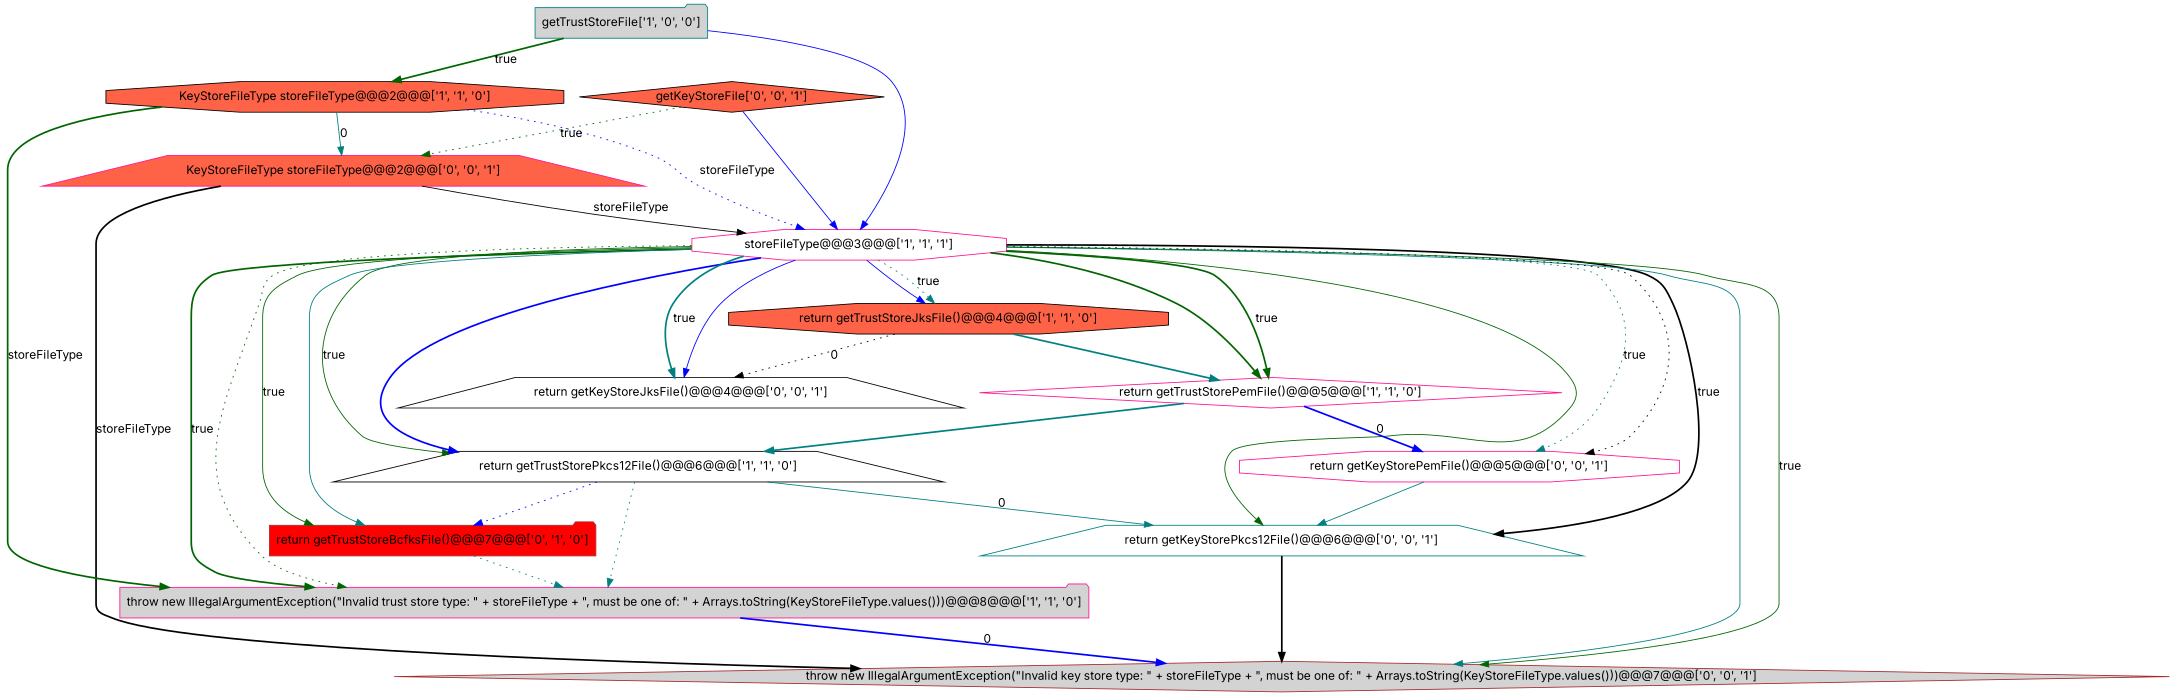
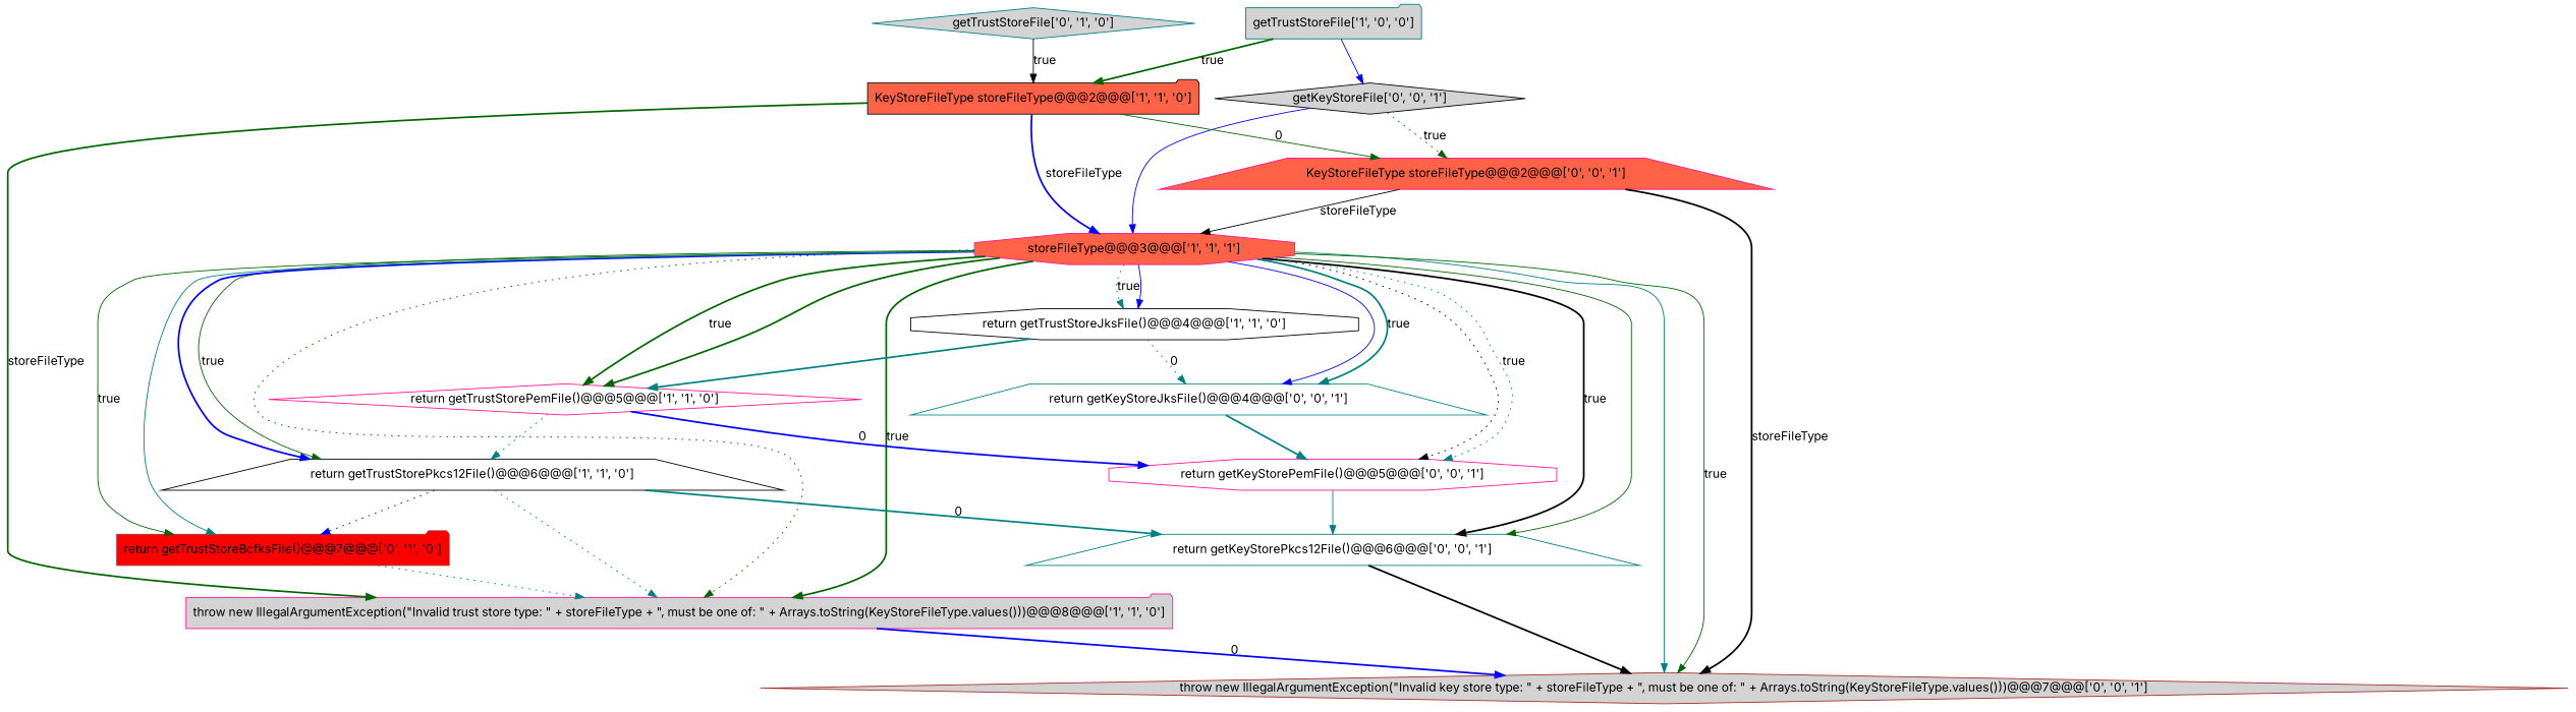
  digraph {
    fontname=Inter
    node [color=deeppink fillcolor=white fontname=Inter shape=trapezium style=filled]
    edge [color=teal fontname=Inter style=bold]
    n1 [color=teal label="return getKeyStorePkcs12File()@@@6@@@['0', '0', '1']"]
    n2 [color=brown fillcolor=lightgray label="throw new IllegalArgumentException(\"Invalid key store type: \" + storeFileType + \", must be one of: \" + Arrays.toString(KeyStoreFileType.values()))@@@7@@@['0', '0', '1']" shape=diamond]
-   n3 [color=black fillcolor=tomato label="getKeyStoreFile['0', '0', '1']" shape=diamond]
+   n3 [color=black fillcolor=lightgray label="getKeyStoreFile['0', '0', '1']" shape=diamond]
    n4 [fillcolor=tomato label="KeyStoreFileType storeFileType@@@2@@@['0', '0', '1']"]
-   n5 [label="storeFileType@@@3@@@['1', '1', '1']" shape=octagon]
+   n5 [fillcolor=tomato label="storeFileType@@@3@@@['1', '1', '1']" shape=octagon]
    n6 [label="return getKeyStorePemFile()@@@5@@@['0', '0', '1']" shape=octagon]
    n7 [fillcolor=lightgray label="throw new IllegalArgumentException(\"Invalid trust store type: \" + storeFileType + \", must be one of: \" + Arrays.toString(KeyStoreFileType.values()))@@@8@@@['1', '1', '0']" shape=folder]
    n8 [color=black label="return getTrustStorePkcs12File()@@@6@@@['1', '1', '0']"]
    n9 [color=brown fillcolor=red label="return getTrustStoreBcfksFile()@@@7@@@['0', '1', '0']" shape=folder]
-   n10 [color=black fillcolor=tomato label="return getTrustStoreJksFile()@@@4@@@['1', '1', '0']" shape=octagon]
-   n11 [color=black label="return getKeyStoreJksFile()@@@4@@@['0', '0', '1']"]
+   n10 [color=black label="return getTrustStoreJksFile()@@@4@@@['1', '1', '0']" shape=octagon]
+   n11 [color=teal label="return getKeyStoreJksFile()@@@4@@@['0', '0', '1']"]
    n12 [label="return getTrustStorePemFile()@@@5@@@['1', '1', '0']" shape=diamond]
    n13 [color=teal fillcolor=lightgray label="getTrustStoreFile['1', '0', '0']" shape=folder]
-   n14 [color=black fillcolor=tomato label="KeyStoreFileType storeFileType@@@2@@@['1', '1', '0']" shape=octagon]
+   n14 [color=black fillcolor=tomato label="KeyStoreFileType storeFileType@@@2@@@['1', '1', '0']" shape=folder]
+   n15 [color=teal fillcolor=lightgray label="getTrustStoreFile['0', '1', '0']" shape=diamond]
    n1 -> n2 [color=black]
    n3 -> n4 [color=darkgreen label=true style=dotted]
    n3 -> n5 [color=blue style=solid]
    n4 -> n2 [color=black label=storeFileType]
    n4 -> n5 [color=black label=storeFileType style=solid]
    n5 -> n1 [color=black label=true]
    n5 -> n1 [color=darkgreen style=solid]
    n5 -> n2 [style=solid]
    n5 -> n2 [color=darkgreen label=true style=solid]
    n5 -> n6 [color=black style=dotted]
    n5 -> n6 [label=true style=dotted]
    n5 -> n7 [color=darkgreen label=true]
    n5 -> n7 [color=darkgreen style=dotted]
    n5 -> n8 [color=darkgreen label=true style=solid]
    n5 -> n8 [color=blue]
    n5 -> n9 [color=darkgreen label=true style=solid]
    n5 -> n9 [style=solid]
    n5 -> n10 [label=true style=dotted]
    n5 -> n10 [color=blue style=solid]
    n5 -> n11 [color=blue style=solid]
    n5 -> n11 [label=true]
    n5 -> n12 [color=darkgreen label=true]
    n5 -> n12 [color=darkgreen]
    n6 -> n1 [style=solid]
    n7 -> n2 [color=blue label=0]
-   n8 -> n1 [label=0 style=solid]
+   n8 -> n1 [label=0]
    n8 -> n7 [style=dotted]
    n8 -> n9 [color=blue style=dotted]
    n9 -> n7 [style=dotted]
-   n10 -> n11 [color=black label=0 style=dotted]
+   n10 -> n11 [label=0 style=dotted]
    n10 -> n12
+   n11 -> n6
    n12 -> n6 [color=blue label=0]
-   n12 -> n8
-   n13 -> n5 [color=blue style=solid]
+   n12 -> n8 [style=dotted]
+   n13 -> n3 [color=blue style=solid]
    n13 -> n14 [color=darkgreen label=true]
-   n14 -> n4 [label=0 style=solid]
-   n14 -> n5 [color=blue label=storeFileType style=dotted]
+   n14 -> n4 [color=darkgreen label=0 style=solid]
+   n14 -> n5 [color=blue label=storeFileType]
    n14 -> n7 [color=darkgreen label=storeFileType]
+   n15 -> n14 [color=black label=true style=solid]
  }
